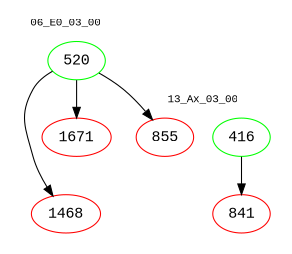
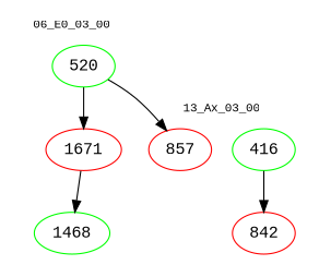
  digraph {
    fontname="Liberation Mono"
    node [color=red fontname="Liberation Mono"]
    edge [color=black fontname="Liberation Mono"]
    n1 [color=green label=416]
-   n2 [label=841]
-   n3 [label=855]
+   n2 [label=842]
+   n3 [label=857]
    n4 [color=green label=520]
-   n5 [label=1468]
+   n5 [color=green label=1468]
    n6 [label=1671]
    subgraph cluster_1 {
      color=white
      fontsize=10
      label="13_Ax_03_00"
      n1
      n2
      n3
    }
    subgraph cluster_2 {
      color=white
      fontsize=10
      label="06_E0_03_00"
      n4
      n5
      n6
    }
    n1 -> n2
    n4 -> n3
-   n4 -> n5
+   n6 -> n5
    n4 -> n6
  }
